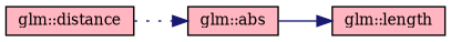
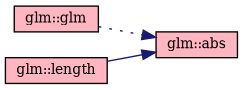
  digraph {
    fontname="DejaVu Serif"
    rankdir=LR
    node [color=black fillcolor=lightpink fontname="DejaVu Serif" fontsize=10 shape=record style=filled]
    edge [arrowhead=normal color=midnightblue fontname="DejaVu Serif" fontsize=10 labelfontname=FreeSans labelfontsize=10]
-   n1 [fontcolor=black height=0.2 label="glm::distance" width=0.4]
+   n1 [fontcolor=black height=0.2 label="glm::glm" width=0.4]
    n2 [height=0.2 label="glm::abs" width=0.4]
    n3 [height=0.2 label="glm::length" width=0.4]
    n1 -> n2 [style=dotted]
-   n2 -> n3 [style=solid]
+   n3 -> n2 [style=solid]
  }
